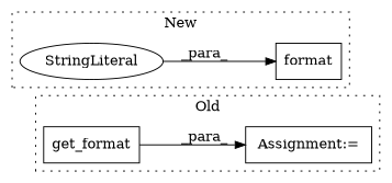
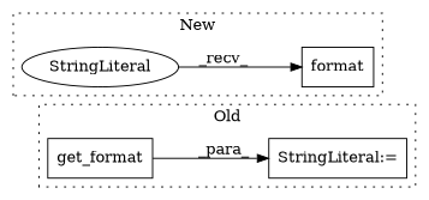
  digraph {
    rankdir=LR
    node [a=32 shape=box]
    n1 [l=13 label=get_format s=2263]
-   n2 [a=7 l=1 label="Assignment:=" s=2197]
+   n2 [a=7 l=1 label="StringLiteral:=" s=2197]
    n3 [l="7,1" label=format s="2701,2719"]
    n4 [a=45 l=31 label=StringLiteral s=2669 shape=ellipse]
    subgraph cluster_1 {
      label=Old
      style=dotted
      n1
      n2
    }
    subgraph cluster_2 {
      label=New
      style=dotted
      n3
      n4
    }
    n1 -> n2 [label=_para_]
-   n4 -> n3 [label=_para_]
+   n4 -> n3 [label=_recv_]
  }
